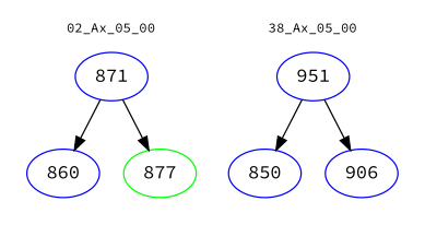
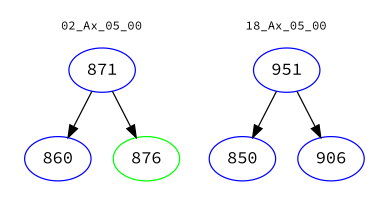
  digraph {
    fontname="Source Code Pro"
    node [color=blue fontname="Source Code Pro"]
    edge [color=black fontname="Source Code Pro"]
    n1 [label=871]
    n2 [label=860]
-   n3 [color=green label=877]
+   n3 [color=green label=876]
    n4 [label=951]
    n5 [label=850]
    n6 [label=906]
    subgraph cluster_1 {
      color=white
      fontsize=10
      label="02_Ax_05_00"
      n1
      n2
      n3
    }
    subgraph cluster_2 {
      color=white
      fontsize=10
-     label="38_Ax_05_00"
+     label="18_Ax_05_00"
      n4
      n5
      n6
    }
    n1 -> n2
    n1 -> n3
    n4 -> n5
    n4 -> n6
  }
